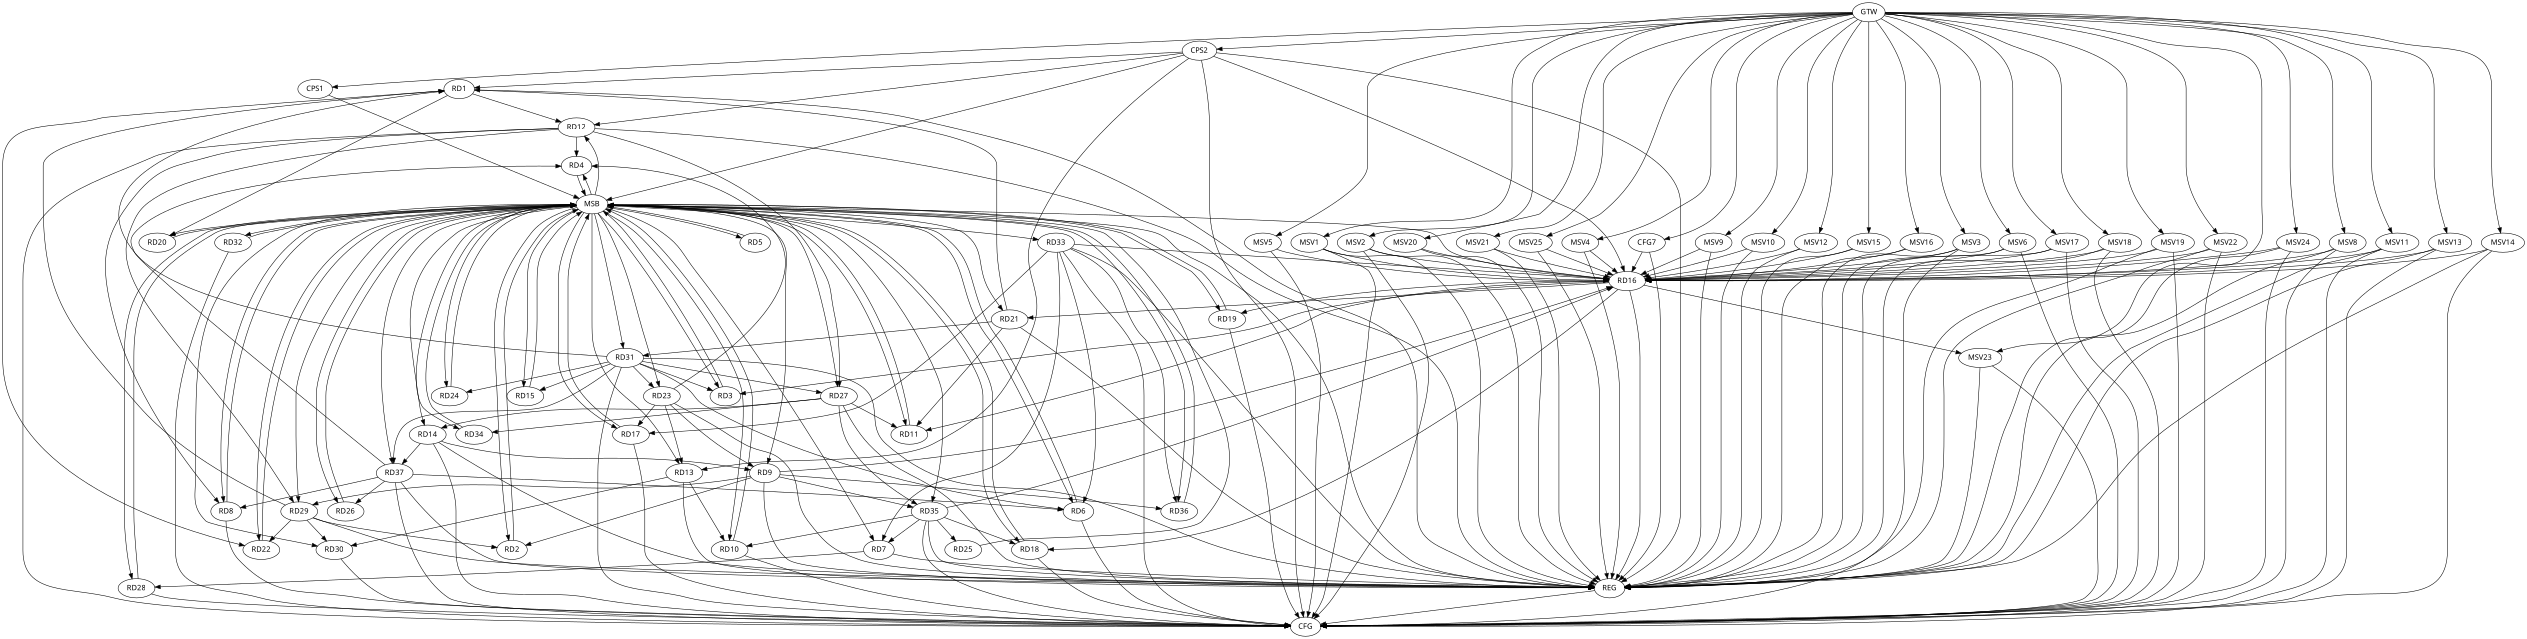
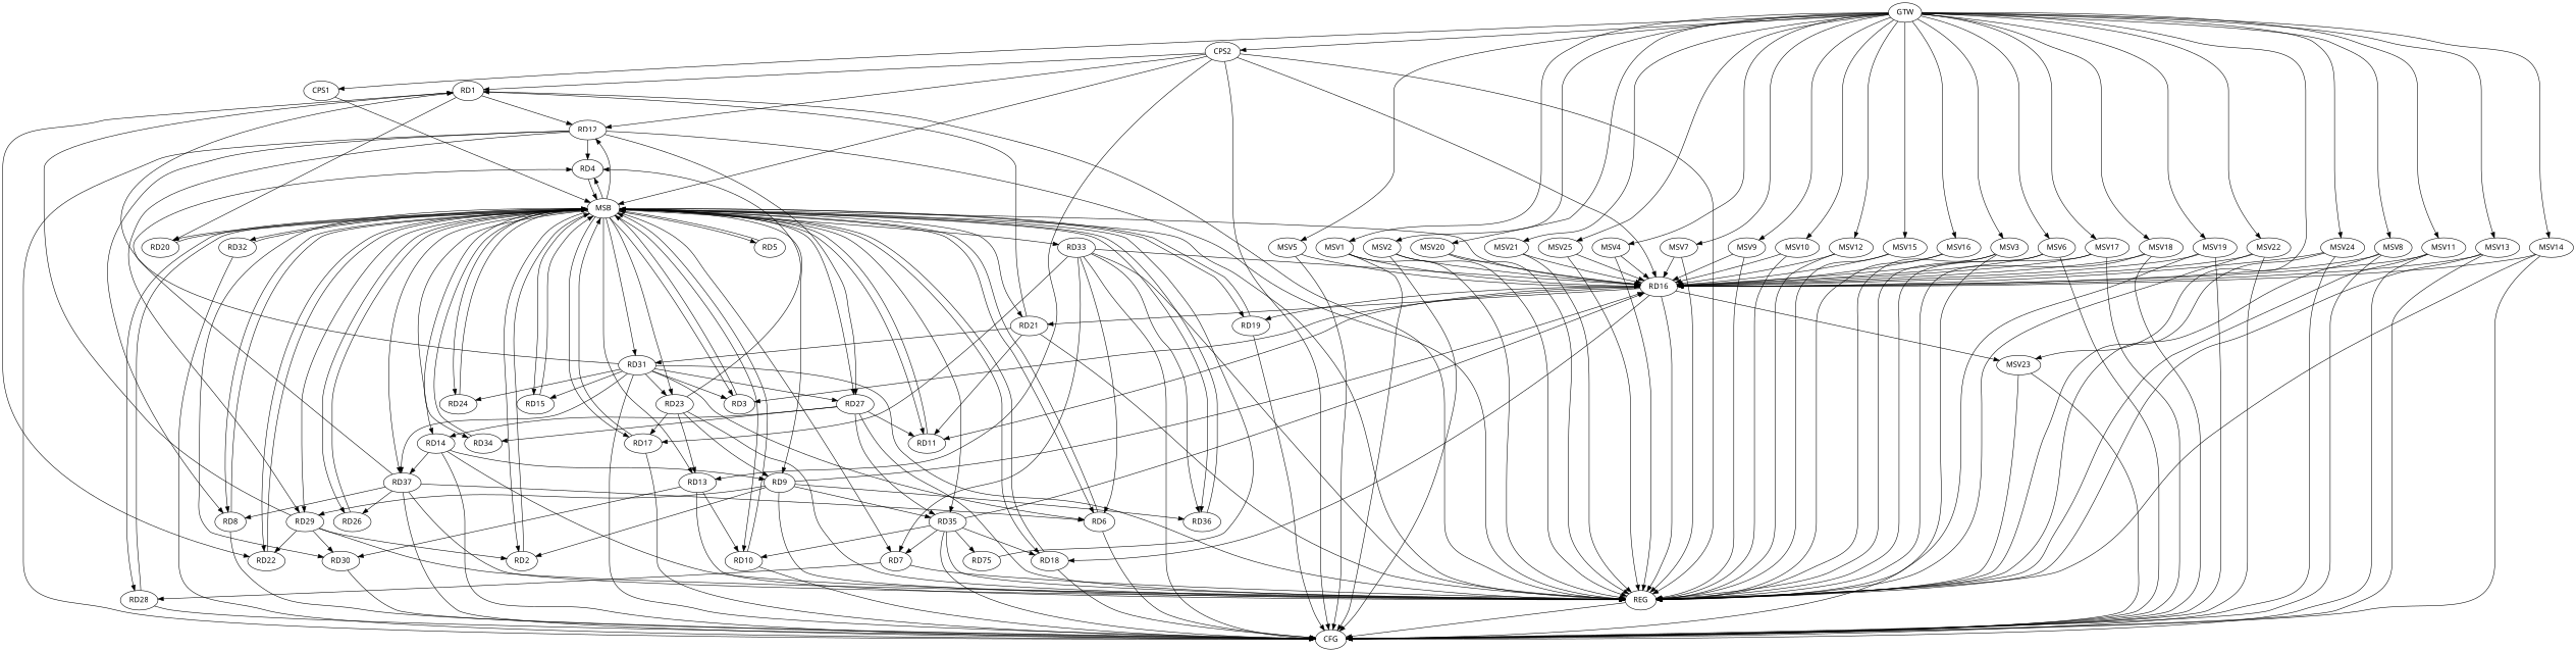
  strict digraph {
    fontname="Noto Sans"
    node [fontname="Noto Sans"]
    edge [fontname="Noto Sans"]
    n1 [label=RD1]
    n2 [label=RD12]
    n3 [label=RD20]
    n4 [label=RD22]
    n5 [label=REG]
    n6 [label=RD4]
    n7 [label=CFG]
    n8 [label=RD8]
    n9 [label=RD29]
    n10 [label=RD27]
    n11 [label=MSB]
    n12 [label=RD2]
    n13 [label=RD3]
    n14 [label=RD5]
    n15 [label=RD6]
    n16 [label=RD7]
    n17 [label=RD28]
    n18 [label=RD9]
    n19 [label=RD16]
    n20 [label=RD35]
    n21 [label=RD36]
    n22 [label=RD10]
    n23 [label=RD11]
    n24 [label=RD13]
    n25 [label=RD30]
    n26 [label=RD14]
    n27 [label=RD24]
    n28 [label=RD37]
    n29 [label=RD15]
    n30 [label=RD18]
    n31 [label=RD19]
    n32 [label=RD21]
    n33 [label=RD17]
    n34 [label=RD31]
    n35 [label=RD23]
    n36 [label=RD26]
    n37 [label=RD34]
    n38 [label=RD32]
    n39 [label=RD33]
    n40 [label=MSV23]
-   n41 [label=RD25]
+   n41 [label=RD75]
    n42 [label=CPS1]
    n43 [label=CPS2]
    n44 [label=GTW]
    n45 [label=MSV1]
    n46 [label=MSV2]
    n47 [label=MSV3]
    n48 [label=MSV4]
    n49 [label=MSV5]
    n50 [label=MSV6]
-   n51 [label=CFG7]
+   n51 [label=MSV7]
    n52 [label=MSV8]
    n53 [label=MSV9]
    n54 [label=MSV10]
    n55 [label=MSV11]
    n56 [label=MSV12]
    n57 [label=MSV13]
    n58 [label=MSV14]
    n59 [label=MSV15]
    n60 [label=MSV16]
    n61 [label=MSV17]
    n62 [label=MSV18]
    n63 [label=MSV19]
    n64 [label=MSV20]
    n65 [label=MSV21]
    n66 [label=MSV22]
    n67 [label=MSV24]
    n68 [label=MSV25]
    n1 -> n2
    n1 -> n3
    n1 -> n4
    n1 -> n5
    n2 -> n5
    n2 -> n6
    n2 -> n7
    n2 -> n8
    n2 -> n9
    n2 -> n10
    n3 -> n11
    n4 -> n11
    n5 -> n7
    n6 -> n11
    n8 -> n7
    n8 -> n11
    n9 -> n1
    n9 -> n4
    n9 -> n5
    n9 -> n12
    n9 -> n25
    n10 -> n5
    n10 -> n20
    n10 -> n23
    n10 -> n26
    n10 -> n37
    n11 -> n2
    n11 -> n3
    n11 -> n4
    n11 -> n5
    n11 -> n6
    n11 -> n8
    n11 -> n9
    n11 -> n10
    n11 -> n12
    n11 -> n13
    n11 -> n14
    n11 -> n15
    n11 -> n16
    n11 -> n17
    n11 -> n18
    n11 -> n19
    n11 -> n20
    n11 -> n21
    n11 -> n22
    n11 -> n23
    n11 -> n24
    n11 -> n25
    n11 -> n26
    n11 -> n27
    n11 -> n28
    n11 -> n29
    n11 -> n30
    n11 -> n31
    n11 -> n32
    n11 -> n33
    n11 -> n34
    n11 -> n35
    n11 -> n36
    n11 -> n37
    n11 -> n38
    n11 -> n39
    n12 -> n11
    n13 -> n11
    n14 -> n11
    n15 -> n7
    n15 -> n11
    n16 -> n5
    n16 -> n17
    n17 -> n7
    n17 -> n11
    n18 -> n5
    n18 -> n9
    n18 -> n12
    n18 -> n19
    n18 -> n20
    n18 -> n21
    n19 -> n5
    n19 -> n13
    n19 -> n23
    n19 -> n30
    n19 -> n31
    n19 -> n32
    n19 -> n40
    n20 -> n5
    n20 -> n7
    n20 -> n16
    n20 -> n19
    n20 -> n22
    n20 -> n30
    n20 -> n41
    n21 -> n11
    n22 -> n7
    n22 -> n11
    n23 -> n11
    n24 -> n5
    n24 -> n22
    n24 -> n25
    n25 -> n7
    n26 -> n5
    n26 -> n7
    n26 -> n18
    n26 -> n28
    n27 -> n11
    n28 -> n5
    n28 -> n6
    n28 -> n7
    n28 -> n8
    n28 -> n15
    n28 -> n36
    n29 -> n11
    n30 -> n7
    n30 -> n11
    n31 -> n7
    n31 -> n11
    n32 -> n1
    n32 -> n5
    n32 -> n23
    n32 -> n34
    n33 -> n7
    n33 -> n11
    n34 -> n1
    n34 -> n5
    n34 -> n7
    n34 -> n10
    n34 -> n13
    n34 -> n15
    n34 -> n27
    n34 -> n28
    n34 -> n29
    n34 -> n35
    n35 -> n5
    n35 -> n6
    n35 -> n18
    n35 -> n24
    n35 -> n33
    n36 -> n11
    n37 -> n11
    n38 -> n7
    n38 -> n11
    n39 -> n5
    n39 -> n7
    n39 -> n15
    n39 -> n16
    n39 -> n19
    n39 -> n21
    n39 -> n33
    n40 -> n5
    n40 -> n7
    n41 -> n11
    n42 -> n11
    n43 -> n1
    n43 -> n2
    n43 -> n5
    n43 -> n7
    n43 -> n11
    n43 -> n19
    n43 -> n24
    n44 -> n40
    n44 -> n42
    n44 -> n43
    n44 -> n45
    n44 -> n46
    n44 -> n47
    n44 -> n48
    n44 -> n49
    n44 -> n50
    n44 -> n51
    n44 -> n52
    n44 -> n53
    n44 -> n54
    n44 -> n55
    n44 -> n56
    n44 -> n57
    n44 -> n58
    n44 -> n59
    n44 -> n60
    n44 -> n61
    n44 -> n62
    n44 -> n63
    n44 -> n64
    n44 -> n65
    n44 -> n66
    n44 -> n67
    n44 -> n68
    n45 -> n5
    n45 -> n7
    n45 -> n19
    n46 -> n5
    n46 -> n7
    n46 -> n19
    n47 -> n5
    n47 -> n7
    n47 -> n19
    n48 -> n5
    n48 -> n19
    n49 -> n7
    n49 -> n19
    n50 -> n5
    n50 -> n7
    n50 -> n19
    n51 -> n5
    n51 -> n19
    n52 -> n5
    n52 -> n7
    n52 -> n19
    n53 -> n5
    n53 -> n19
    n54 -> n5
    n54 -> n19
    n55 -> n5
    n55 -> n7
    n55 -> n19
    n56 -> n5
    n56 -> n19
    n57 -> n5
    n57 -> n7
    n57 -> n19
    n58 -> n5
    n58 -> n7
    n58 -> n19
    n59 -> n5
    n59 -> n19
    n60 -> n5
    n60 -> n19
    n61 -> n5
    n61 -> n7
    n61 -> n19
    n62 -> n5
    n62 -> n7
    n62 -> n19
    n63 -> n5
    n63 -> n7
    n63 -> n19
    n64 -> n5
    n64 -> n19
    n65 -> n5
    n65 -> n19
    n66 -> n5
    n66 -> n7
    n66 -> n19
    n67 -> n5
    n67 -> n7
    n67 -> n19
    n68 -> n5
    n68 -> n19
  }
